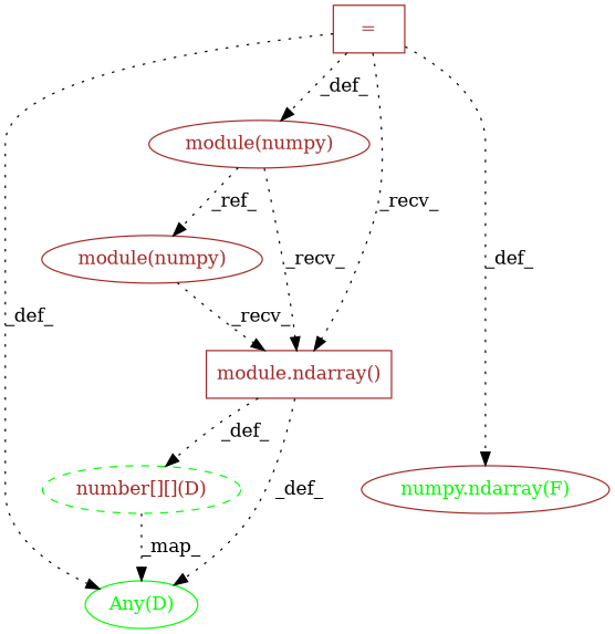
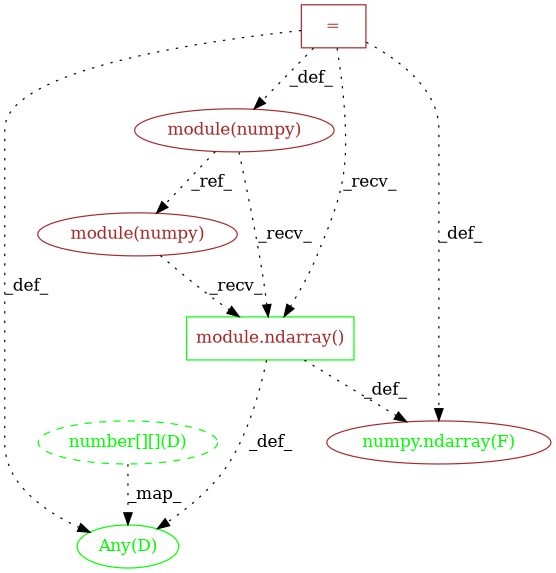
  digraph {
    node [color=brown fontcolor=brown shape=ellipse style=solid]
    edge [style=dotted]
    n1 [color=green fontcolor=green label="Any(D)"]
    n2 [label="module(numpy)"]
-   n3 [label="module.ndarray()" shape=box]
+   n3 [color=green label="module.ndarray()" shape=box]
    n4 [label="module(numpy)"]
    n5 [fontcolor=green label="numpy.ndarray(F)"]
    n6 [label="=" shape=box]
-   n7 [color=green label="number[][](D)" style=dashed]
+   n7 [color=green fontcolor=green label="number[][](D)" style=dashed]
    n2 -> n3 [label=_recv_]
    n2 -> n4 [label=_ref_]
    n3 -> n1 [label=_def_]
-   n3 -> n7 [label=_def_]
+   n3 -> n5 [label=_def_]
    n4 -> n3 [label=_recv_]
    n6 -> n1 [label=_def_]
    n6 -> n2 [label=_def_]
    n6 -> n3 [label=_recv_]
    n6 -> n5 [label=_def_]
    n7 -> n1 [label=_map_]
  }
